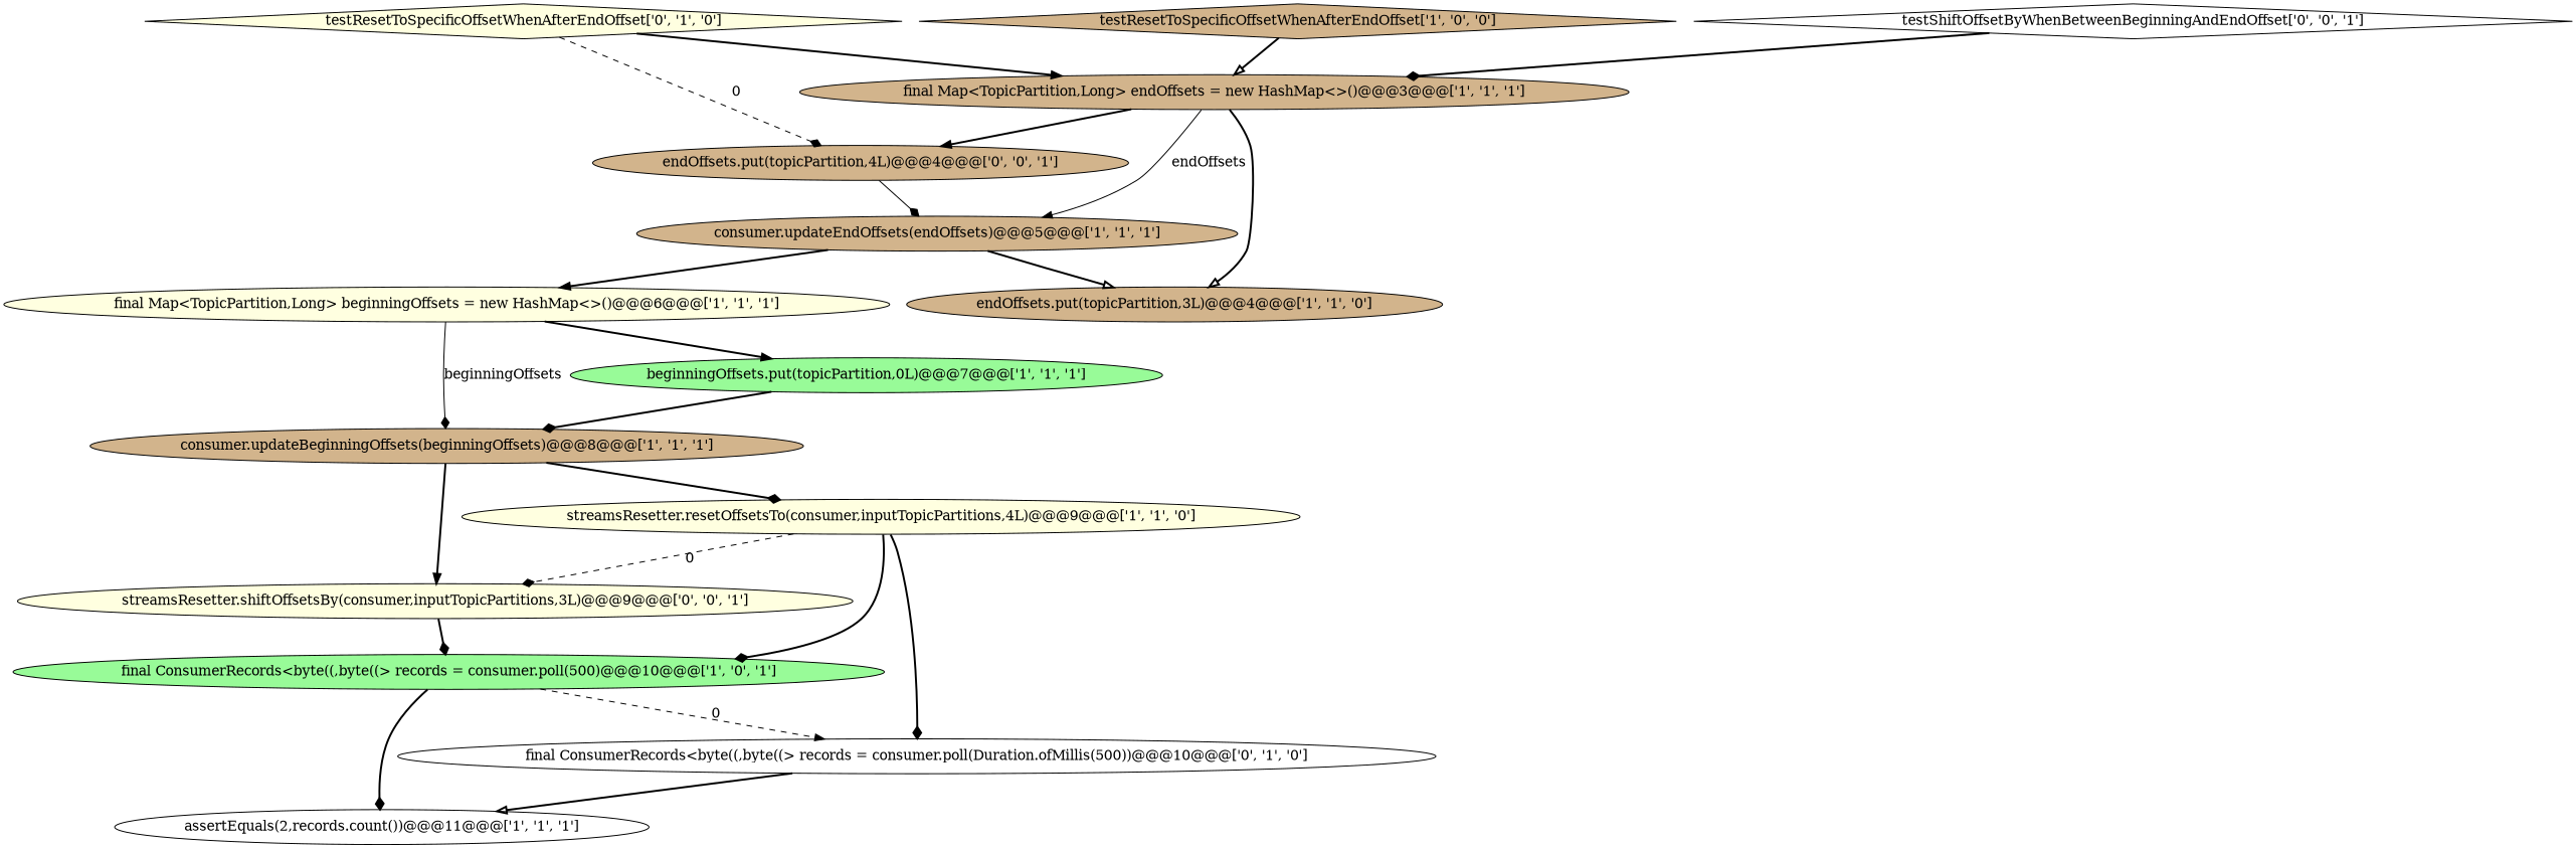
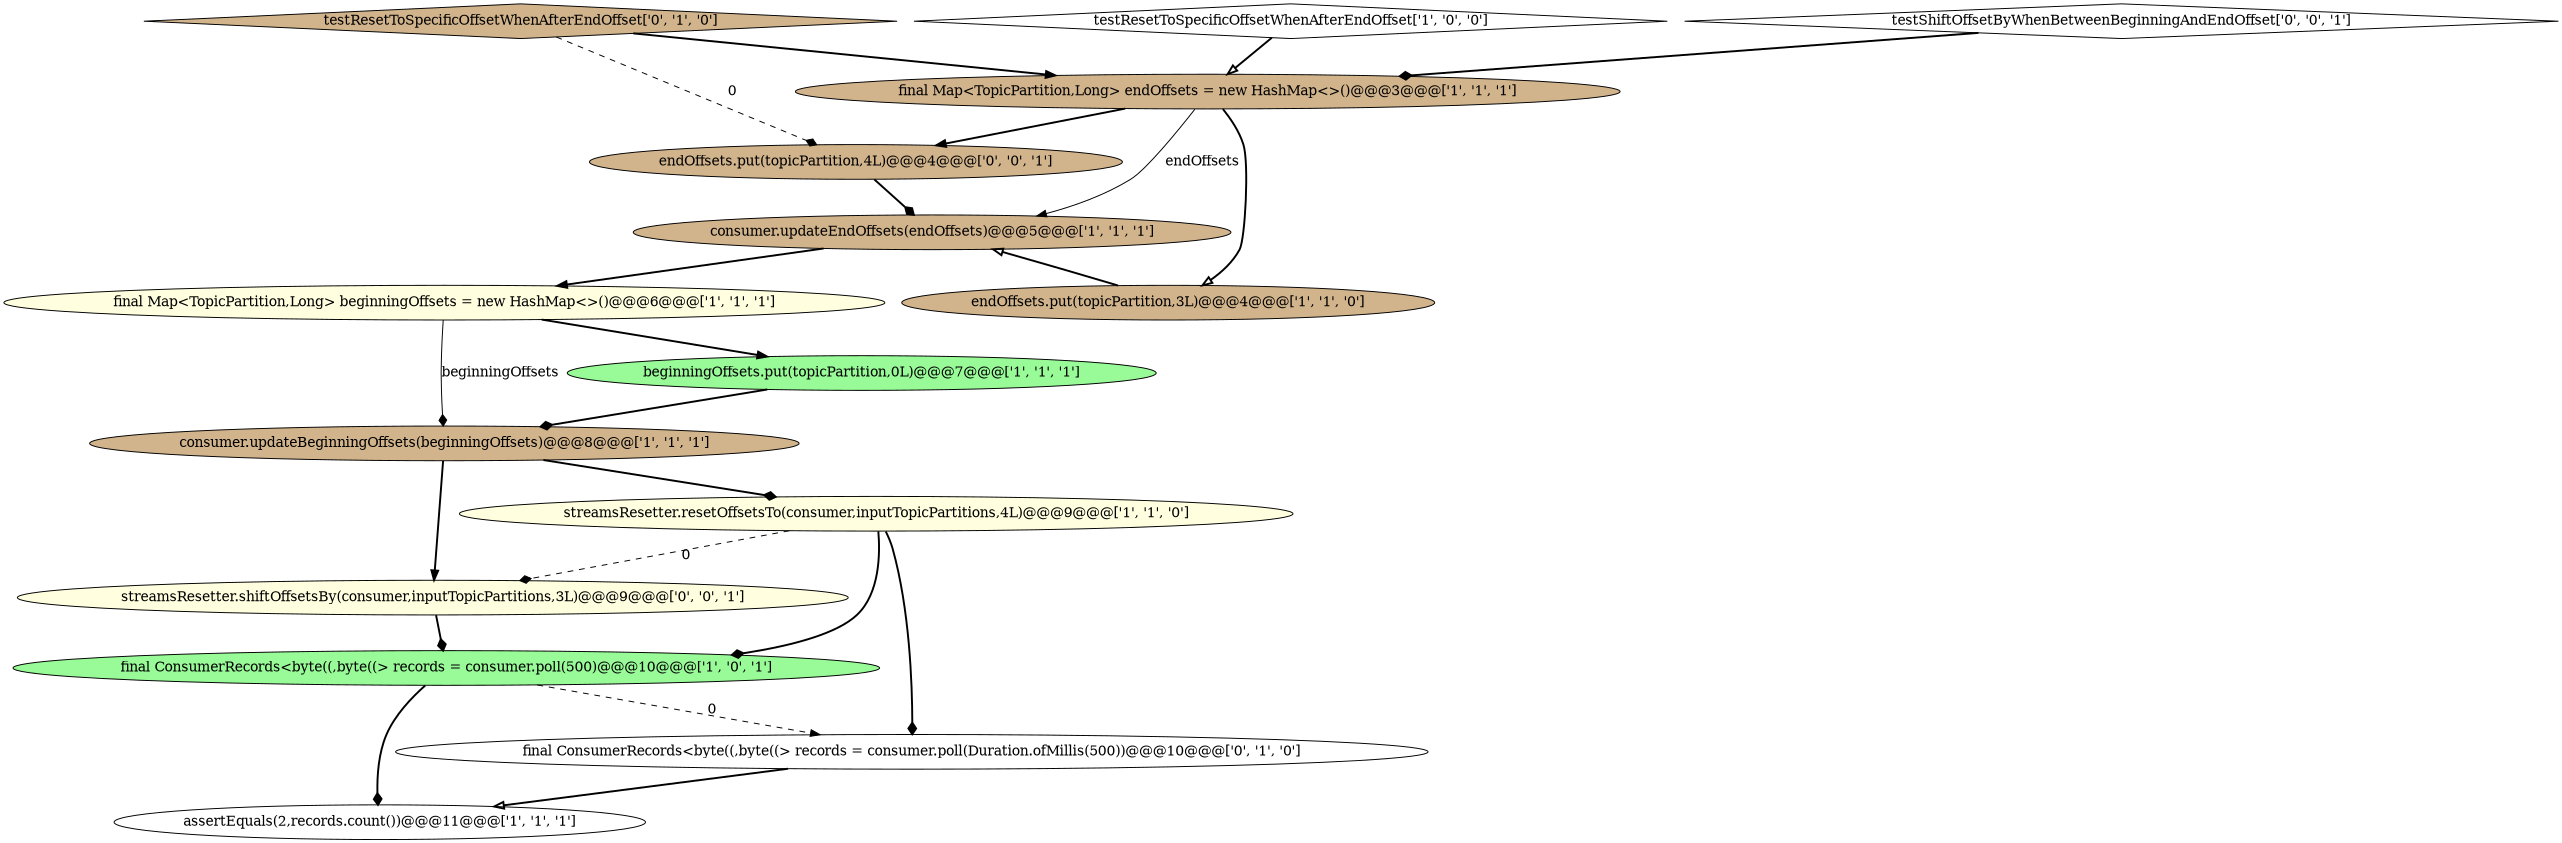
  digraph {
    node [fillcolor=tan shape=ellipse style=filled]
    edge [arrowhead=diamond style=bold]
    n1 [label="consumer.updateBeginningOffsets(beginningOffsets)@@@8@@@['1', '1', '1']"]
    n2 [fillcolor=lightyellow label="streamsResetter.shiftOffsetsBy(consumer,inputTopicPartitions,3L)@@@9@@@['0', '0', '1']"]
    n3 [fillcolor=lightyellow label="streamsResetter.resetOffsetsTo(consumer,inputTopicPartitions,4L)@@@9@@@['1', '1', '0']"]
    n4 [fillcolor=palegreen label="final ConsumerRecords<byte((,byte((> records = consumer.poll(500)@@@10@@@['1', '0', '1']"]
    n5 [fillcolor=white label="final ConsumerRecords<byte((,byte((> records = consumer.poll(Duration.ofMillis(500))@@@10@@@['0', '1', '0']"]
-   n6 [label="testResetToSpecificOffsetWhenAfterEndOffset['1', '0', '0']" shape=diamond]
+   n6 [fillcolor=white label="testResetToSpecificOffsetWhenAfterEndOffset['1', '0', '0']" shape=diamond]
    n7 [label="final Map<TopicPartition,Long> endOffsets = new HashMap<>()@@@3@@@['1', '1', '1']"]
    n8 [label="endOffsets.put(topicPartition,4L)@@@4@@@['0', '0', '1']"]
    n9 [label="consumer.updateEndOffsets(endOffsets)@@@5@@@['1', '1', '1']"]
    n10 [label="endOffsets.put(topicPartition,3L)@@@4@@@['1', '1', '0']"]
    n11 [fillcolor=white label="assertEquals(2,records.count())@@@11@@@['1', '1', '1']"]
    n12 [fillcolor=lightyellow label="final Map<TopicPartition,Long> beginningOffsets = new HashMap<>()@@@6@@@['1', '1', '1']"]
    n13 [fillcolor=palegreen label="beginningOffsets.put(topicPartition,0L)@@@7@@@['1', '1', '1']"]
-   n14 [fillcolor=lightyellow label="testResetToSpecificOffsetWhenAfterEndOffset['0', '1', '0']" shape=diamond]
+   n14 [label="testResetToSpecificOffsetWhenAfterEndOffset['0', '1', '0']" shape=diamond]
    n15 [fillcolor=white label="testShiftOffsetByWhenBetweenBeginningAndEndOffset['0', '0', '1']" shape=diamond]
    n1 -> n2 [arrowhead=normal]
    n1 -> n3
    n2 -> n4
    n3 -> n2 [label=0 style=dashed]
    n3 -> n4
    n3 -> n5
    n4 -> n5 [arrowhead=normal label=0 style=dashed]
    n4 -> n11
    n5 -> n11 [arrowhead=onormal]
    n6 -> n7 [arrowhead=onormal]
    n7 -> n8 [arrowhead=normal]
    n7 -> n9 [arrowhead=normal label=endOffsets style=solid]
    n7 -> n10 [arrowhead=onormal]
-   n8 -> n9 [style=solid]
+   n8 -> n9
    n9 -> n12 [arrowhead=normal]
-   n9 -> n10 [arrowhead=onormal]
+   n10 -> n9 [arrowhead=onormal]
    n12 -> n1 [label=beginningOffsets style=solid]
    n12 -> n13 [arrowhead=normal]
    n13 -> n1
    n14 -> n7 [arrowhead=normal]
    n14 -> n8 [label=0 style=dashed]
    n15 -> n7
  }
